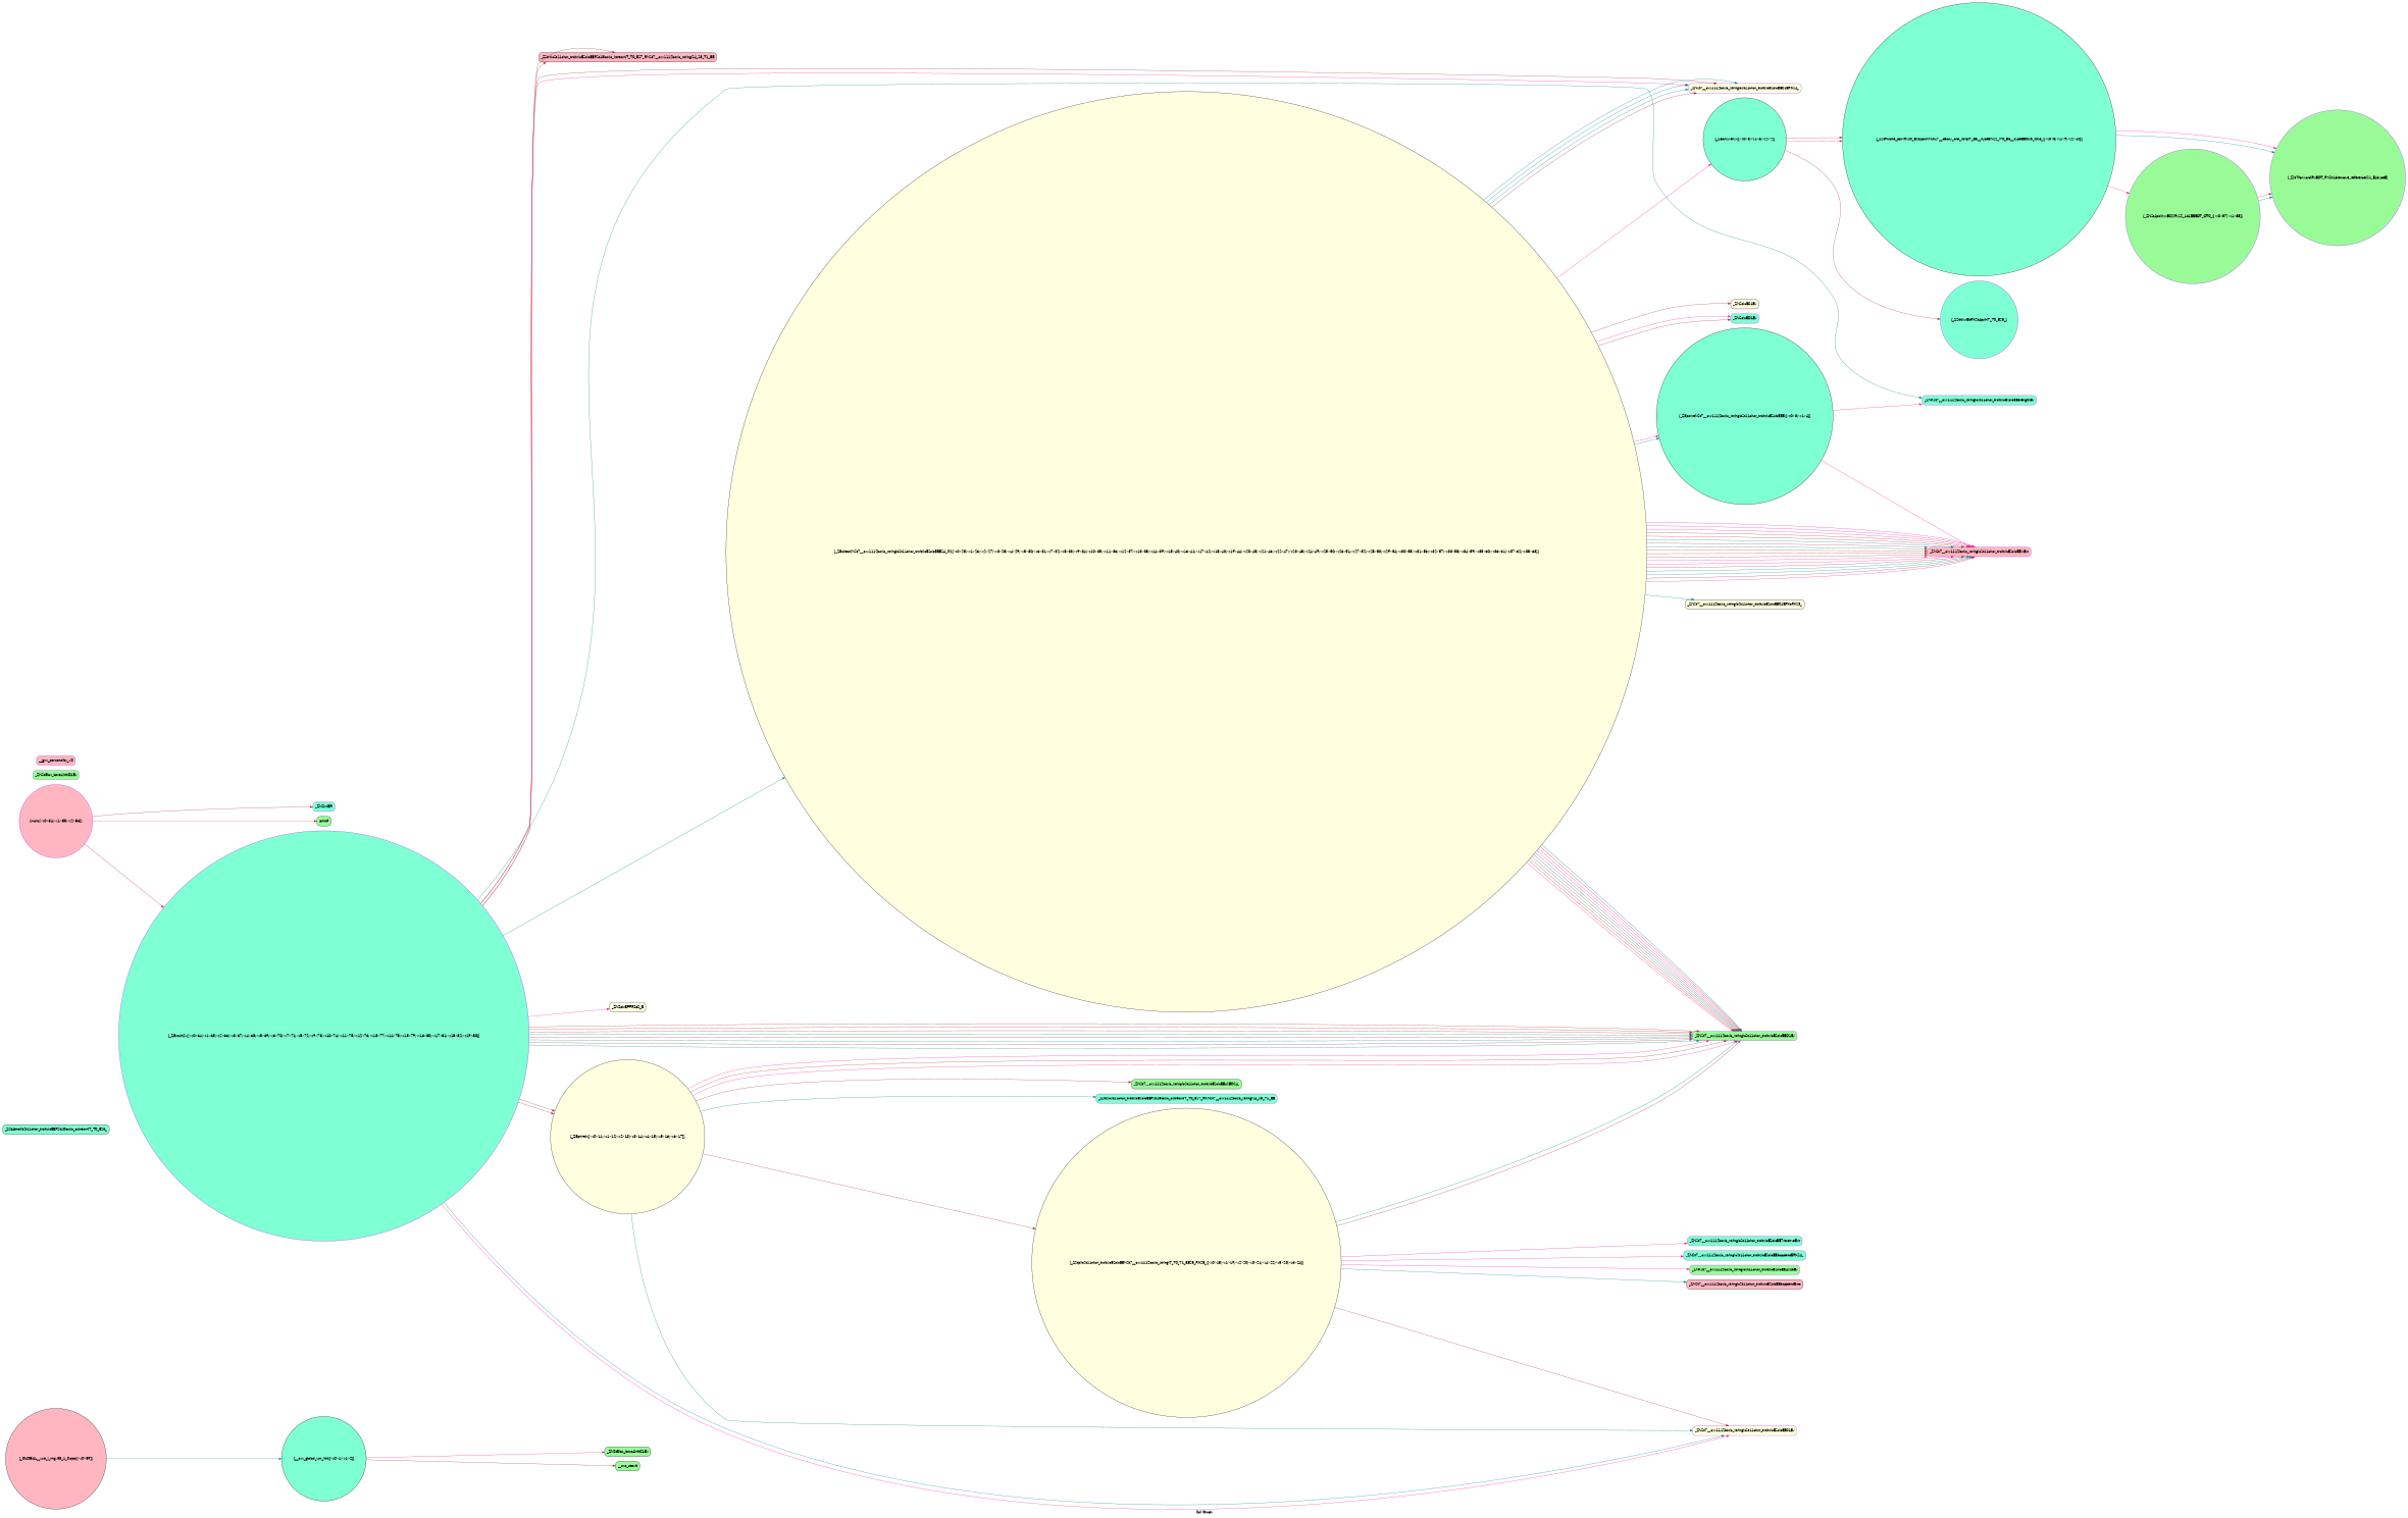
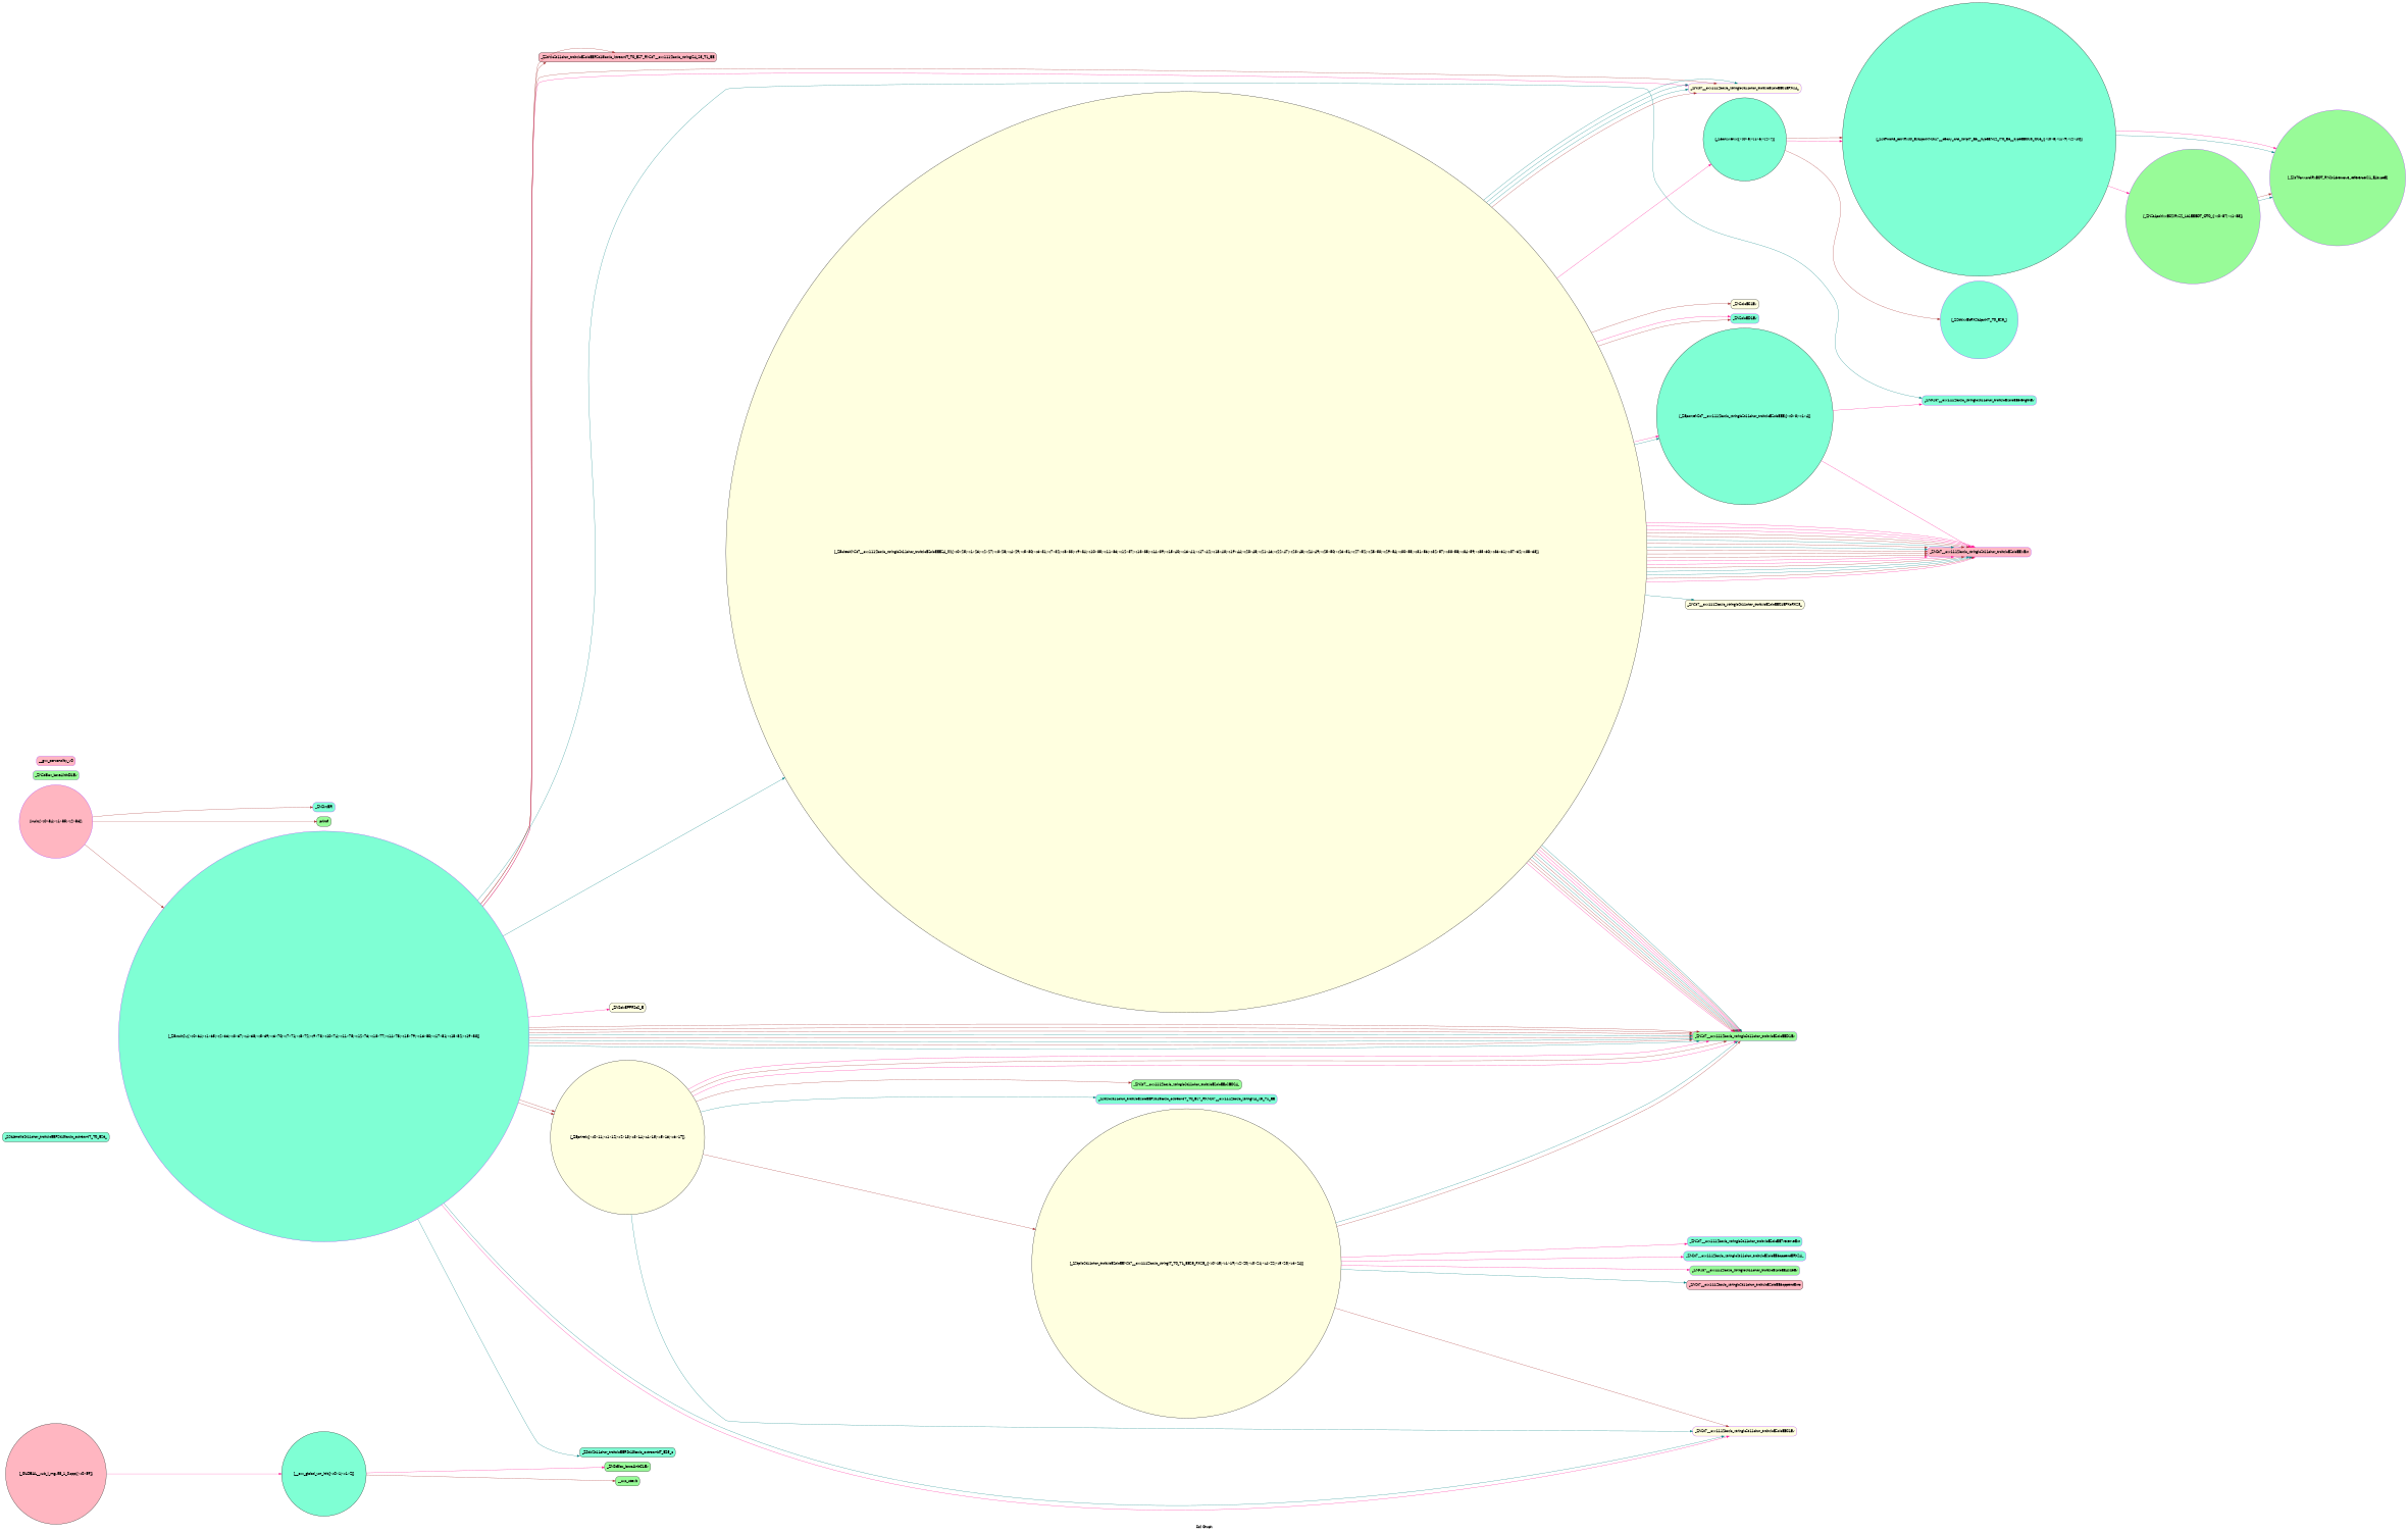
  digraph {
    fontname=Lato
    label="Call Graph"
    rankdir=LR
    node [color=black fillcolor=aquamarine fontname=Lato shape=Mrecord style=filled]
    edge [color=brown fontname=Lato tailport=s0]
    n1 [label="{__cxx_global_var_init|{<s0>1|<s1>2}}" shape=circle]
    n2 [fillcolor=palegreen label="{_ZNSt8ios_base4InitC1Ev}"]
    n3 [fillcolor=palegreen label="{__cxa_atexit}"]
    n4 [label="{_ZSt4endlIcSt11char_traitsIcEERSt13basic_ostreamIT_T0_ES6_}"]
    n5 [label="{_Z6answerxx|{<s0>5|<s1>6|<s2>7}}" shape=circle]
    n6 [label="{_ZSt9make_pairIRxS0_ESt4pairINSt17__decay_and_stripIT_E6__typeENS2_IT0_E6__typeEEOS3_OS6_|{<s0>8|<s1>9|<s2>10}}" shape=circle]
    n7 [color=purple label="{_ZStltIxxEbRKSt4pairIT_T0_ES5_}" shape=circle]
    n8 [color=purple fillcolor=palegreen label="{_ZSt7forwardIRxEOT_RNSt16remove_referenceIS1_E4typeE}" shape=circle]
    n9 [color=purple fillcolor=palegreen label="{_ZNSt4pairIxxEC2IRxS2_Lb1EEEOT_OT0_|{<s0>87|<s1>88}}" shape=circle]
    n10 [color=purple label="{_ZNSt7__cxx1112basic_stringIcSt11char_traitsIcESaIcEE7reserveEm}"]
    n11 [fillcolor=palegreen label="{_ZNSt7__cxx1112basic_stringIcSt11char_traitsIcESaIcEEaSEOS4_}"]
    n12 [color=purple label="{_ZNSaIcED1Ev}"]
    n13 [color=purple fillcolor=palegreen label="{_ZNSt8ios_base4InitD1Ev}"]
    n14 [color=purple label="{_ZNSirsERi}"]
    n15 [color=purple label="{_ZNSt7__cxx1112basic_stringIcSt11char_traitsIcESaIcEE6appendERKS4_}"]
    n16 [color=purple label="{_ZStlsIcSt11char_traitsIcESaIcEERSt13basic_ostreamIT_T0_ES7_RKNSt7__cxx1112basic_stringIS4_S5_T1_EE}"]
    n17 [fillcolor=lightpink label="{_ZStrsIcSt11char_traitsIcESaIcEERSt13basic_istreamIT_T0_ES7_RNSt7__cxx1112basic_stringIS4_S5_T1_EE}"]
    n18 [label="{_Z5parseNSt7__cxx1112basic_stringIcSt11char_traitsIcESaIcEEE|{<s0>3|<s1>4}}" shape=circle]
    n19 [color=purple label="{_ZNKSt7__cxx1112basic_stringIcSt11char_traitsIcESaIcEE6lengthEv}"]
    n20 [color=purple fillcolor=lightpink label="{_ZNSt7__cxx1112basic_stringIcSt11char_traitsIcESaIcEEixEm}"]
    n21 [color=purple fillcolor=lightyellow label="{_ZNSt7__cxx1112basic_stringIcSt11char_traitsIcESaIcEEC1Ev}"]
    n22 [color=purple fillcolor=lightyellow label="{_ZNSt7__cxx1112basic_stringIcSt11char_traitsIcESaIcEEC1ERKS4_}"]
    n23 [fillcolor=lightyellow label="{_ZNSolsEPFRSoS_E}"]
    n24 [color=purple fillcolor=palegreen label="{_ZNKSt7__cxx1112basic_stringIcSt11char_traitsIcESaIcEE4sizeEv}"]
    n25 [color=purple fillcolor=lightpink label="{__gxx_personality_v0}"]
    n26 [fillcolor=lightyellow label="{_ZNSt7__cxx1112basic_stringIcSt11char_traitsIcESaIcEEC1EPKcRKS3_}"]
    n27 [color=purple fillcolor=lightpink label="{main|{<s0>84|<s1>85|<s2>86}}" shape=circle]
    n28 [fillcolor=palegreen label="{printf}"]
    n29 [color=purple label="{_Z5main2v|{<s0>64|<s1>65|<s2>66|<s3>67|<s4>68|<s5>69|<s6>70|<s7>71|<s8>72|<s9>73|<s10>74|<s11>75|<s12>76|<s13>77|<s14>78|<s15>79|<s16>80|<s17>81|<s18>82|<s19>83}}" shape=circle]
    n30 [color=purple fillcolor=palegreen label="{_ZNSt7__cxx1112basic_stringIcSt11char_traitsIcESaIcEED1Ev}"]
    n31 [fillcolor=lightyellow label="{_Z5checkiNSt7__cxx1112basic_stringIcSt11char_traitsIcESaIcEEES4_iiiii|{<s0>25|<s1>26|<s2>27|<s3>28|<s4>29|<s5>30|<s6>31|<s7>32|<s8>33|<s9>34|<s10>35|<s11>36|<s12>37|<s13>38|<s14>39|<s15>40|<s16>41|<s17>42|<s18>43|<s19>44|<s20>45|<s21>46|<s22>47|<s23>48|<s24>49|<s25>50|<s26>51|<s27>52|<s28>53|<s29>54|<s30>55|<s31>56|<s32>57|<s33>58|<s34>59|<s35>60|<s36>61|<s37>62|<s38>63}}" shape=circle]
    n32 [fillcolor=lightyellow label="{_Z5printix|{<s0>11|<s1>12|<s2>13|<s3>14|<s4>15|<s5>16|<s6>17}}" shape=circle]
+   n33 [label="{_ZStlsISt11char_traitsIcEERSt13basic_ostreamIcT_ES5_c}"]
    n34 [fillcolor=lightyellow label="{_ZNSaIcEC1Ev}"]
    n35 [fillcolor=lightyellow label="{_ZStplIcSt11char_traitsIcESaIcEENSt7__cxx1112basic_stringIT_T0_T1_EES5_RKS8_|{<s0>18|<s1>19|<s2>20|<s3>21|<s4>22|<s5>23|<s6>24}}" shape=circle]
    n36 [fillcolor=lightpink label="{_ZNSt7__cxx1112basic_stringIcSt11char_traitsIcESaIcEE6appendEmc}"]
    n37 [fillcolor=lightpink label="{_GLOBAL__sub_I_rng..58_1_0.cpp|{<s0>89}}" shape=circle]
    n1 -> n2 [color=deeppink]
    n1 -> n3 [tailport=s1]
    n5 -> n6 [color=deeppink]
    n5 -> n6 [tailport=s1]
    n5 -> n7 [tailport=s2]
    n6 -> n8 [color=teal]
    n6 -> n8 [color=deeppink tailport=s1]
    n6 -> n9 [color=deeppink tailport=s2]
    n9 -> n8 [color=teal]
    n9 -> n8 [tailport=s1]
    n18 -> n19 [color=deeppink]
    n18 -> n20 [color=deeppink tailport=s1]
    n27 -> n14
    n27 -> n28 [tailport=s1]
    n27 -> n29 [tailport=s2]
    n29 -> n17 [tailport=s2]
    n29 -> n17 [tailport=s3]
    n29 -> n19 [color=teal tailport=s4]
    n29 -> n21 [color=deeppink]
    n29 -> n21 [color=teal tailport=s1]
    n29 -> n22 [color=deeppink tailport=s5]
    n29 -> n22 [tailport=s6]
    n29 -> n23 [color=deeppink tailport=s15]
    n29 -> n30 [color=teal tailport=s8]
    n29 -> n30 [tailport=s9]
    n29 -> n30 [color=teal tailport=s10]
    n29 -> n30 [tailport=s11]
    n29 -> n30 [color=teal tailport=s16]
    n29 -> n30 [tailport=s17]
    n29 -> n30 [tailport=s18]
    n29 -> n30 [tailport=s19]
    n29 -> n31 [color=teal tailport=s7]
    n29 -> n32 [tailport=s12]
    n29 -> n32 [tailport=s14]
+   n29 -> n33 [color=teal tailport=s13]
    n31 -> n5 [color=deeppink tailport=s28]
    n31 -> n12 [tailport=s16]
    n31 -> n12 [color=deeppink tailport=s20]
    n31 -> n18 [color=teal tailport=s25]
    n31 -> n18 [color=deeppink tailport=s27]
    n31 -> n20 [color=deeppink tailport=s2]
    n31 -> n20 [tailport=s3]
    n31 -> n20 [color=teal tailport=s4]
    n31 -> n20 [color=teal tailport=s5]
    n31 -> n20 [tailport=s6]
    n31 -> n20 [color=deeppink tailport=s7]
    n31 -> n20 [color=deeppink tailport=s8]
    n31 -> n20 [tailport=s9]
    n31 -> n20 [tailport=s10]
    n31 -> n20 [tailport=s11]
    n31 -> n20 [color=teal tailport=s12]
    n31 -> n20 [tailport=s13]
    n31 -> n20 [color=teal tailport=s17]
    n31 -> n20 [tailport=s18]
    n31 -> n20 [tailport=s19]
    n31 -> n20 [color=deeppink tailport=s21]
    n31 -> n20 [color=deeppink tailport=s22]
    n31 -> n20 [color=deeppink tailport=s23]
    n31 -> n22
    n31 -> n22 [color=teal tailport=s1]
    n31 -> n22 [color=teal tailport=s24]
    n31 -> n22 [color=teal tailport=s26]
    n31 -> n26 [color=teal tailport=s15]
    n31 -> n30 [color=deeppink tailport=s29]
    n31 -> n30 [tailport=s30]
    n31 -> n30 [tailport=s31]
    n31 -> n30 [color=teal tailport=s32]
    n31 -> n30 [tailport=s33]
    n31 -> n30 [color=teal tailport=s34]
    n31 -> n30 [color=deeppink tailport=s35]
    n31 -> n30 [color=deeppink tailport=s36]
    n31 -> n30 [tailport=s37]
    n31 -> n30 [color=teal tailport=s38]
    n31 -> n34 [tailport=s14]
    n32 -> n11 [tailport=s2]
    n32 -> n16 [color=teal tailport=s5]
    n32 -> n21 [color=teal]
    n32 -> n30 [color=deeppink tailport=s3]
    n32 -> n30 [tailport=s4]
    n32 -> n30 [color=deeppink tailport=s6]
    n32 -> n35 [tailport=s1]
    n35 -> n10 [color=deeppink tailport=s2]
    n35 -> n15 [color=deeppink tailport=s4]
    n35 -> n21
    n35 -> n24 [color=deeppink tailport=s1]
    n35 -> n30 [tailport=s5]
    n35 -> n30 [color=teal tailport=s6]
    n35 -> n36 [color=teal tailport=s3]
-   n37 -> n1 [color=teal]
+   n37 -> n1 [color=deeppink]
  }
